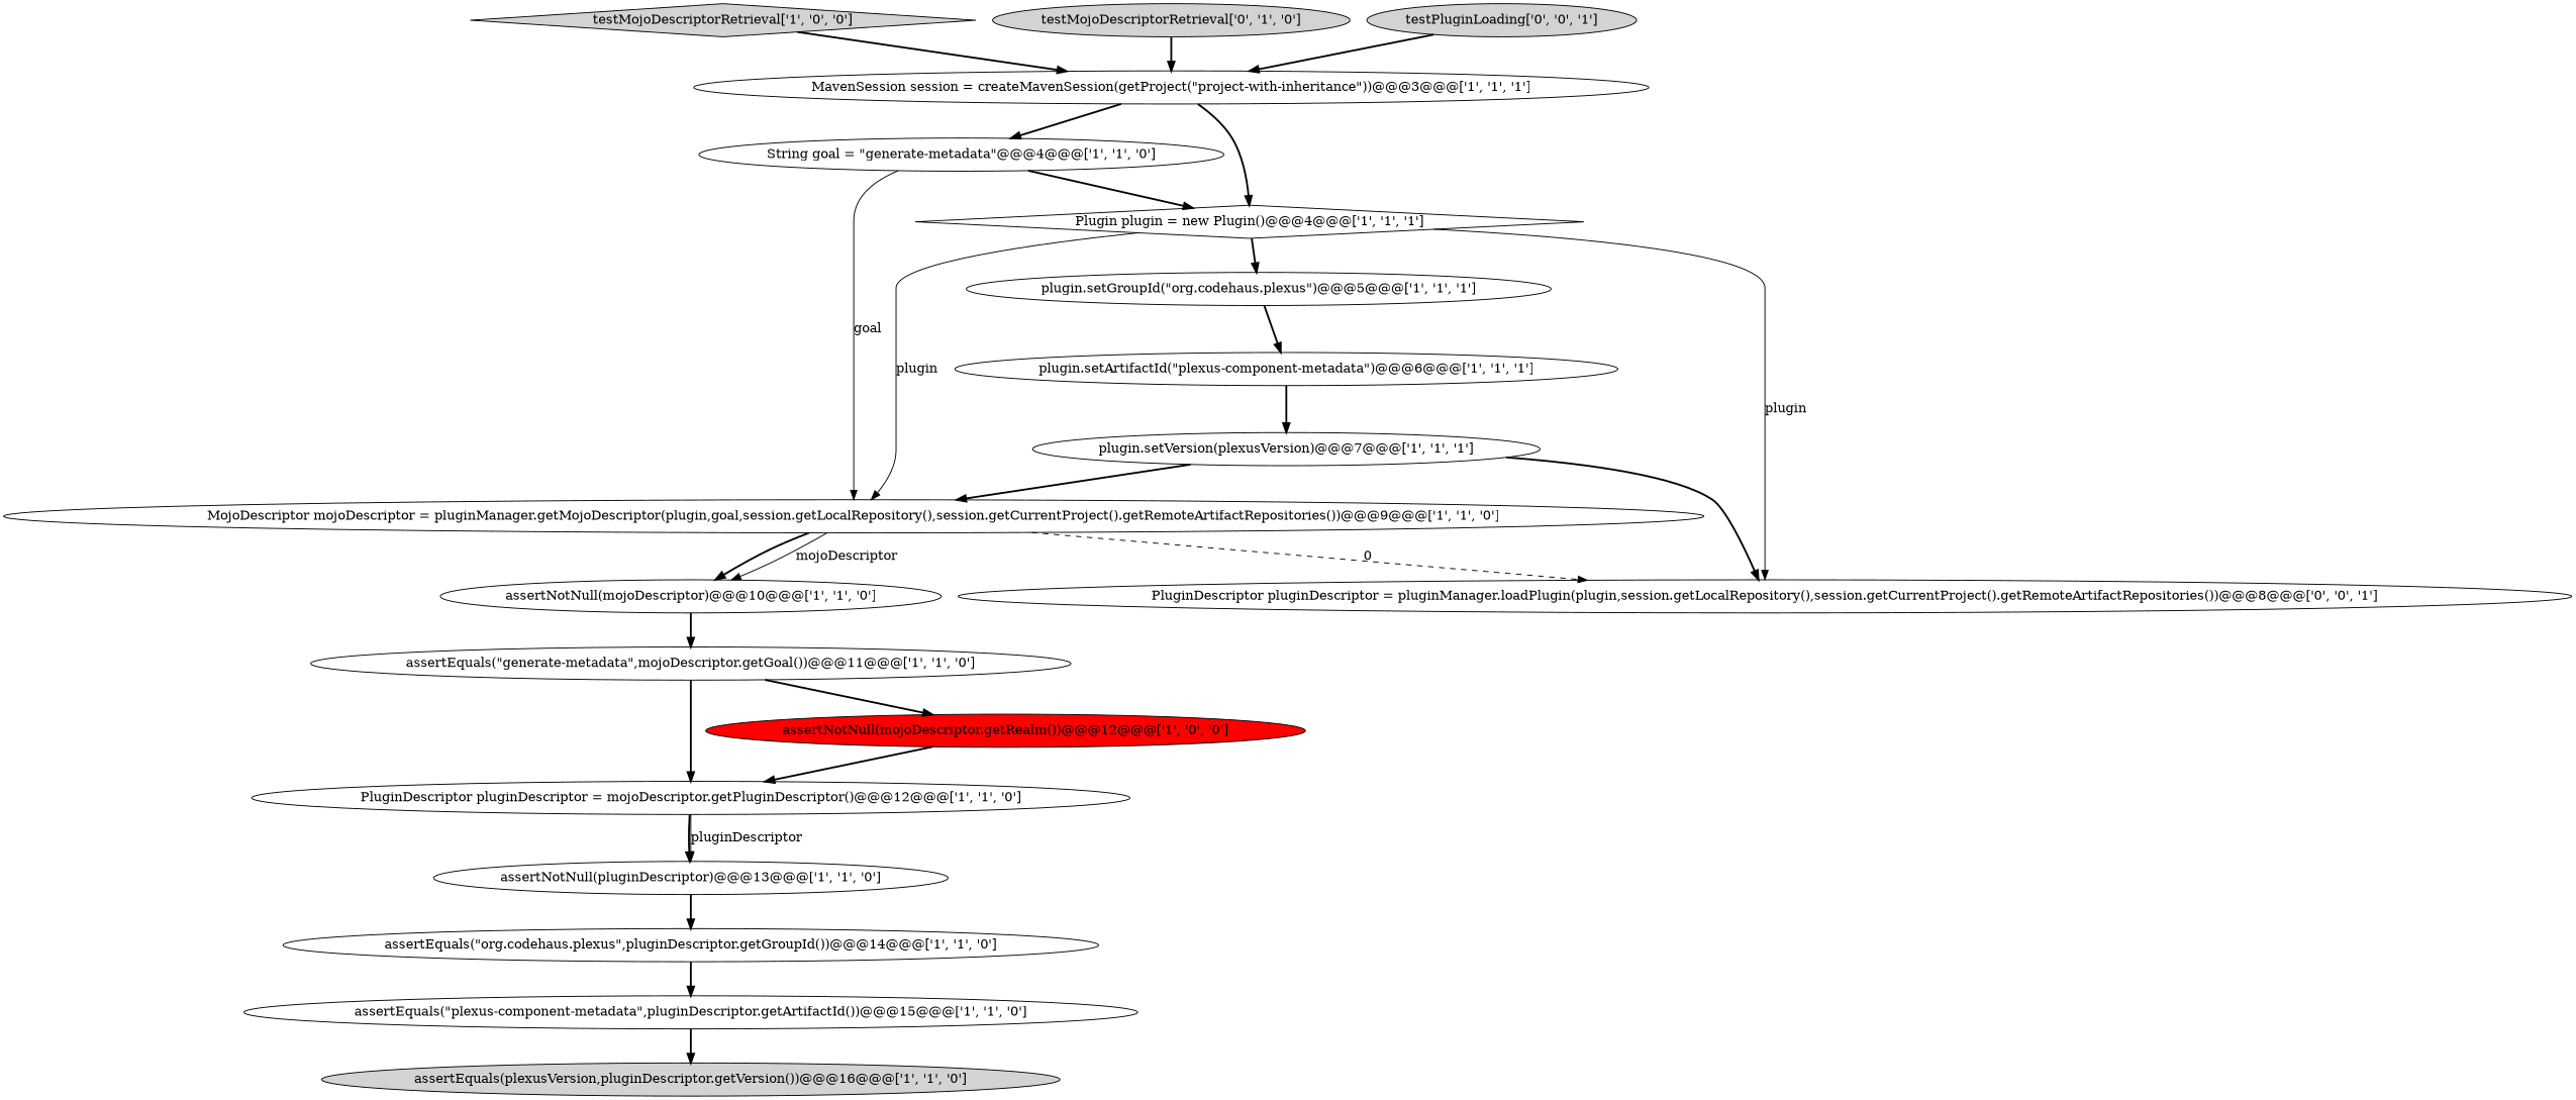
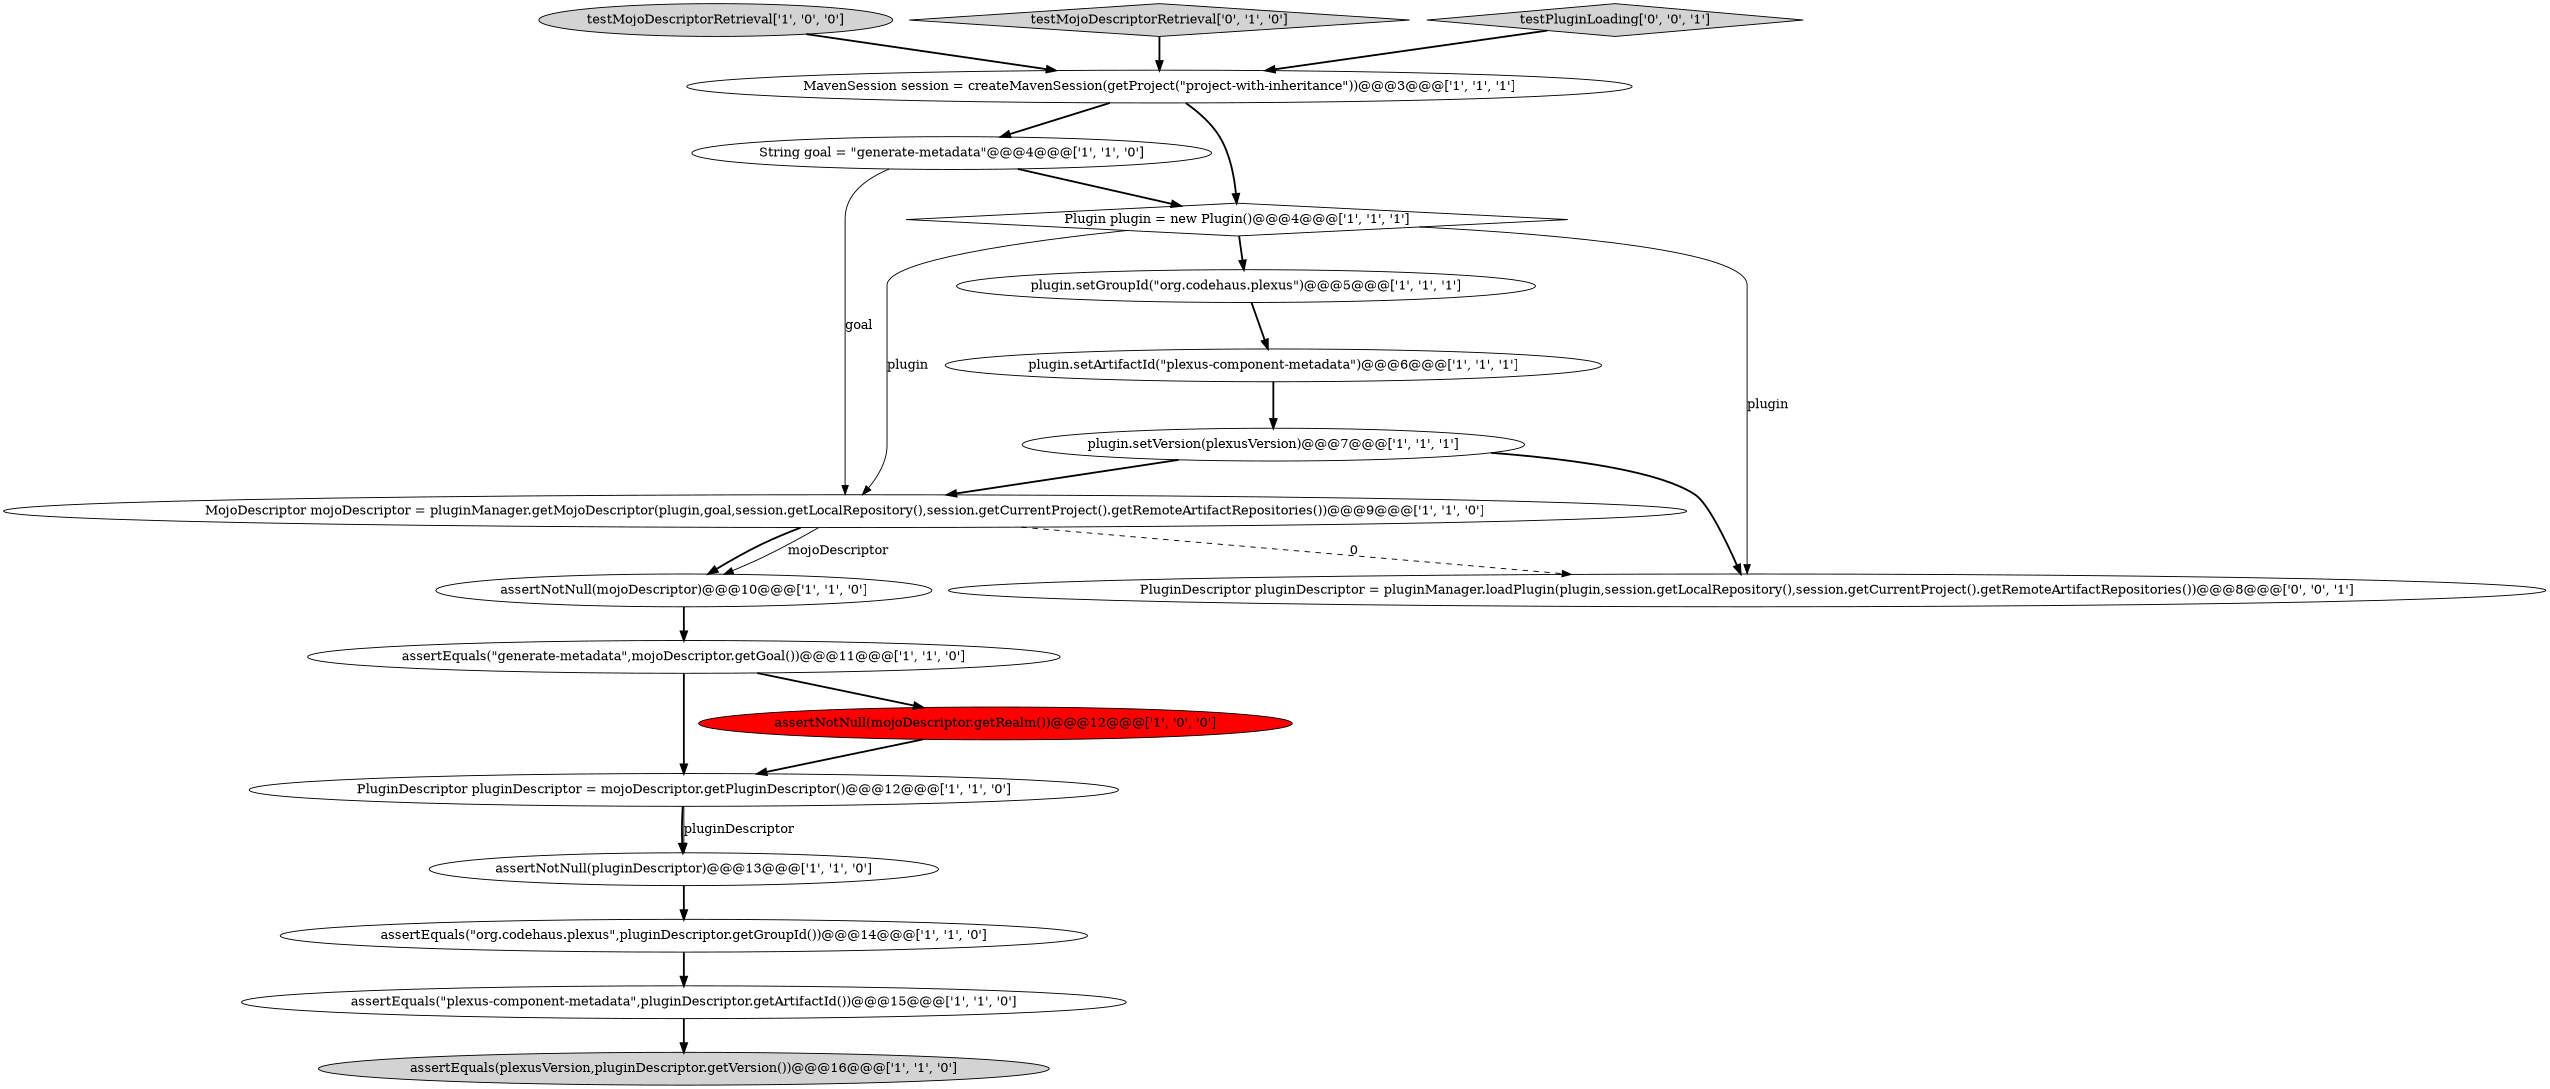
  digraph {
    node [fillcolor=white shape=ellipse style=filled]
    edge [style=bold]
    n1 [label="assertEquals(\"plexus-component-metadata\",pluginDescriptor.getArtifactId())@@@15@@@['1', '1', '0']"]
    n2 [fillcolor=lightgray label="assertEquals(plexusVersion,pluginDescriptor.getVersion())@@@16@@@['1', '1', '0']"]
    n3 [label="assertEquals(\"generate-metadata\",mojoDescriptor.getGoal())@@@11@@@['1', '1', '0']"]
    n4 [label="PluginDescriptor pluginDescriptor = mojoDescriptor.getPluginDescriptor()@@@12@@@['1', '1', '0']"]
    n5 [fillcolor=red label="assertNotNull(mojoDescriptor.getRealm())@@@12@@@['1', '0', '0']"]
    n6 [label="assertNotNull(pluginDescriptor)@@@13@@@['1', '1', '0']"]
    n7 [label="plugin.setVersion(plexusVersion)@@@7@@@['1', '1', '1']"]
    n8 [label="PluginDescriptor pluginDescriptor = pluginManager.loadPlugin(plugin,session.getLocalRepository(),session.getCurrentProject().getRemoteArtifactRepositories())@@@8@@@['0', '0', '1']"]
    n9 [label="MojoDescriptor mojoDescriptor = pluginManager.getMojoDescriptor(plugin,goal,session.getLocalRepository(),session.getCurrentProject().getRemoteArtifactRepositories())@@@9@@@['1', '1', '0']"]
    n10 [label="assertNotNull(mojoDescriptor)@@@10@@@['1', '1', '0']"]
    n11 [label="MavenSession session = createMavenSession(getProject(\"project-with-inheritance\"))@@@3@@@['1', '1', '1']"]
    n12 [label="Plugin plugin = new Plugin()@@@4@@@['1', '1', '1']" shape=diamond]
    n13 [label="String goal = \"generate-metadata\"@@@4@@@['1', '1', '0']"]
    n14 [label="plugin.setGroupId(\"org.codehaus.plexus\")@@@5@@@['1', '1', '1']"]
    n15 [label="assertEquals(\"org.codehaus.plexus\",pluginDescriptor.getGroupId())@@@14@@@['1', '1', '0']"]
    n16 [label="plugin.setArtifactId(\"plexus-component-metadata\")@@@6@@@['1', '1', '1']"]
-   n17 [fillcolor=lightgray label="testMojoDescriptorRetrieval['1', '0', '0']" shape=diamond]
-   n18 [fillcolor=lightgray label="testMojoDescriptorRetrieval['0', '1', '0']"]
-   n19 [fillcolor=lightgray label="testPluginLoading['0', '0', '1']"]
+   n17 [fillcolor=lightgray label="testMojoDescriptorRetrieval['1', '0', '0']"]
+   n18 [fillcolor=lightgray label="testMojoDescriptorRetrieval['0', '1', '0']" shape=diamond]
+   n19 [fillcolor=lightgray label="testPluginLoading['0', '0', '1']" shape=diamond]
    n1 -> n2
    n3 -> n4
    n3 -> n5
    n4 -> n6
    n4 -> n6 [label=pluginDescriptor style=solid]
    n5 -> n4
    n6 -> n15
    n7 -> n8
    n7 -> n9
    n9 -> n8 [label=0 style=dashed]
    n9 -> n10 [label=mojoDescriptor style=solid]
    n9 -> n10
    n10 -> n3
    n11 -> n12
    n11 -> n13
    n12 -> n8 [label=plugin style=solid]
    n12 -> n9 [label=plugin style=solid]
    n12 -> n14
    n13 -> n9 [label=goal style=solid]
    n13 -> n12
    n14 -> n16
    n15 -> n1
    n16 -> n7
    n17 -> n11
    n18 -> n11
    n19 -> n11
  }
